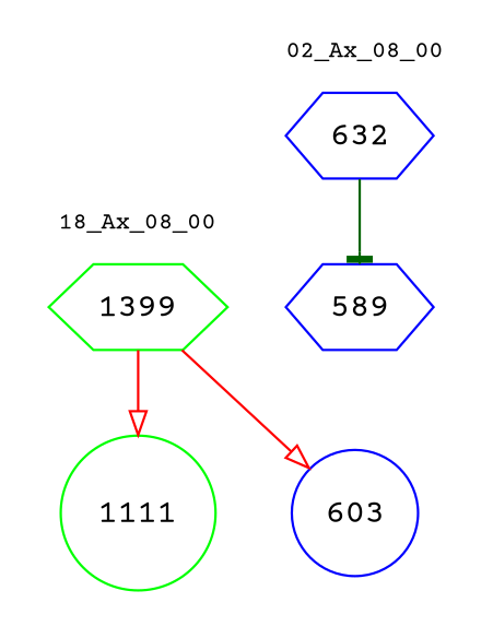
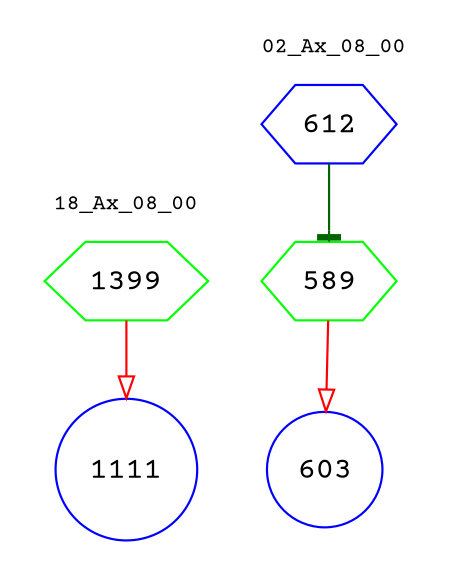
  digraph {
    fontname="Courier Prime"
    node [color=blue fontname="Courier Prime" shape=hexagon]
    edge [arrowhead=onormal color=red fontname="Courier Prime"]
    n1 [color=green label=1399]
-   n2 [color=green label=1111 shape=circle]
-   n3 [label=632]
-   n4 [label=589]
+   n2 [label=1111 shape=circle]
+   n3 [label=612]
+   n4 [color=green label=589]
    n5 [label=603 shape=circle]
    subgraph cluster_1 {
      color=white
      fontsize=10
      label="18_Ax_08_00"
      n1
      n2
    }
    subgraph cluster_2 {
      color=white
      fontsize=10
      label="02_Ax_08_00"
      n3
      n4
      n5
    }
    n1 -> n2
    n3 -> n4 [arrowhead=tee color=darkgreen]
-   n1 -> n5
+   n4 -> n5
  }
